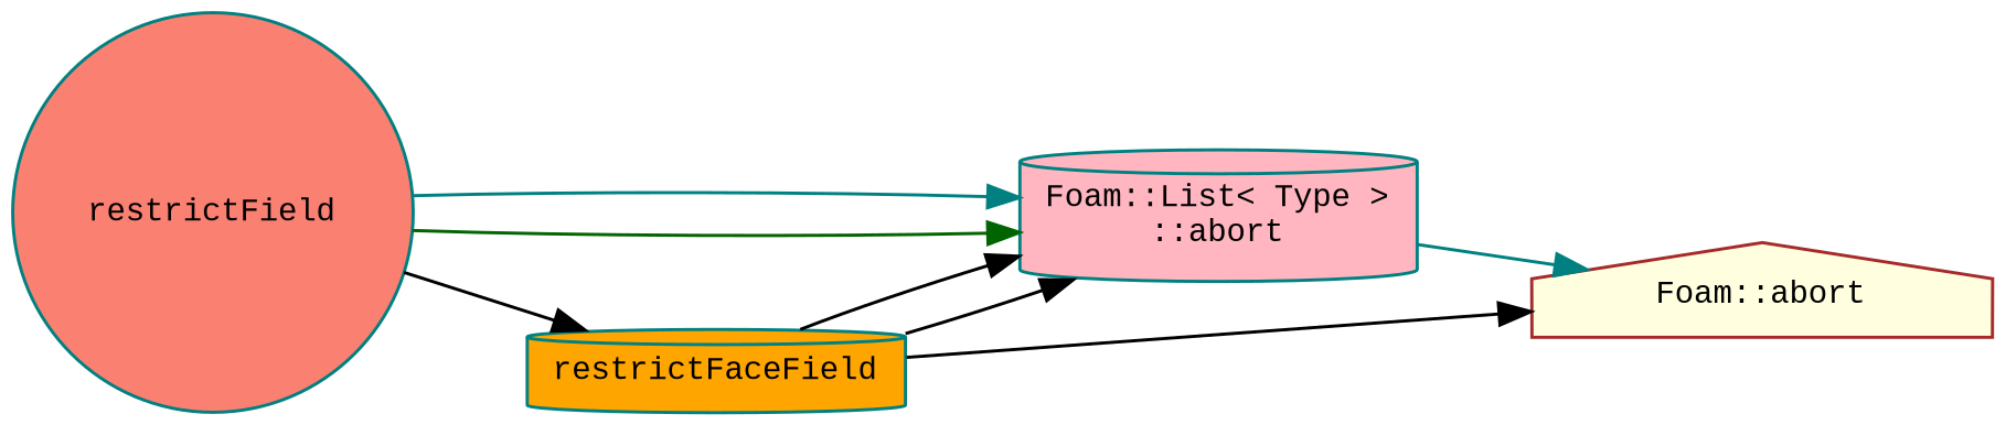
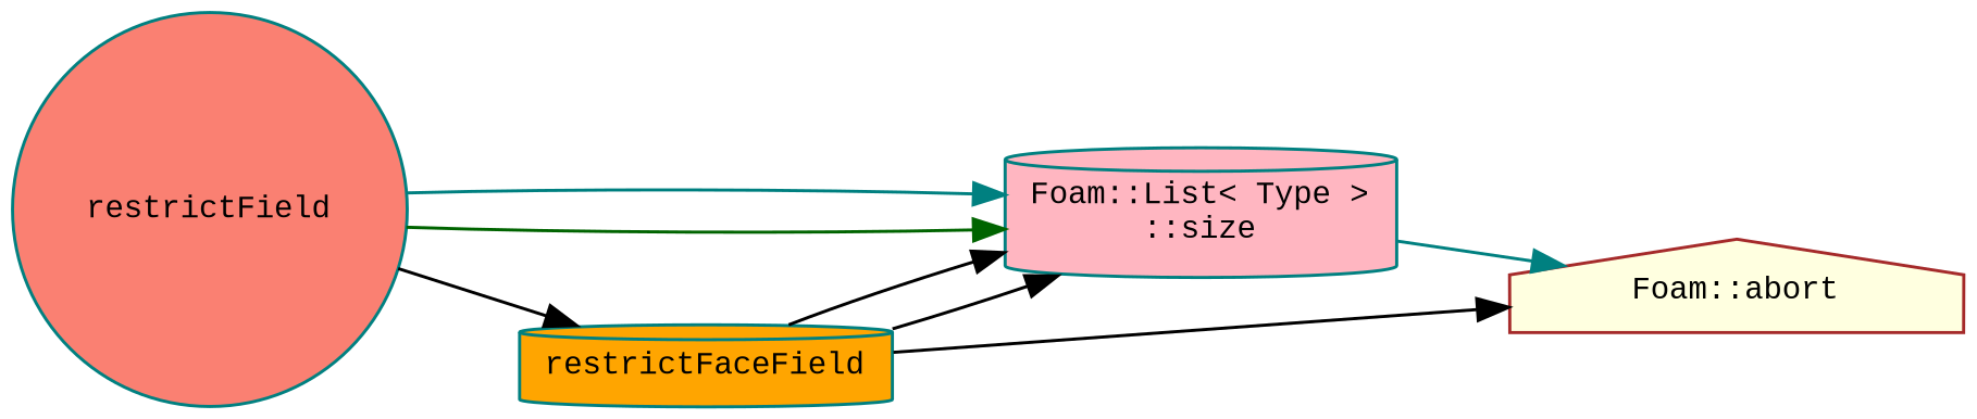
  digraph {
    fontname="Liberation Mono"
    rankdir=LR
    node [color=teal fontname="Liberation Mono" fontsize=10 shape=cylinder style=filled]
    edge [color=black fontname="Liberation Mono" fontsize=10 labelfontname=FreeSans labelfontsize=10 style=solid]
    n1 [fillcolor=salmon fontcolor=black height=0.2 label=restrictField shape=circle width=0.4]
    n2 [fillcolor=orange height=0.2 label=restrictFaceField width=0.4]
-   n3 [fillcolor=lightpink height=0.2 label="Foam::List\< Type \>\l::abort" width=0.4]
+   n3 [fillcolor=lightpink height=0.2 label="Foam::List\< Type \>\l::size" width=0.4]
    n4 [color=brown fillcolor=lightyellow height=0.2 label="Foam::abort" shape=house width=0.4]
    n1 -> n2
    n1 -> n3 [color=darkgreen]
    n1 -> n3 [color=teal]
    n2 -> n3
    n2 -> n3
    n2 -> n4
    n3 -> n4 [color=teal]
  }
